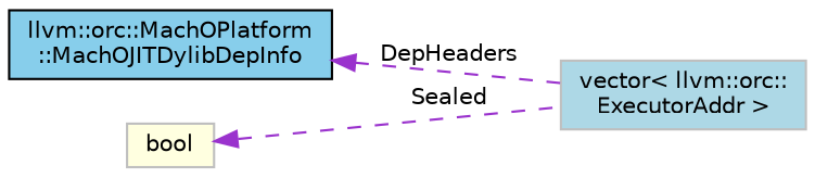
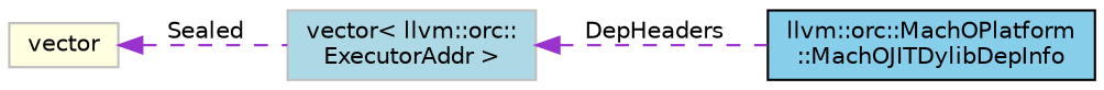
  digraph {
    rankdir=LR
    node [color=grey75 fontname=Helvetica fontsize=10 shape=record style=filled]
    edge [color=darkorchid3 dir=back fontname=Helvetica fontsize=10 labelfontname=Helvetica labelfontsize=10 style=dashed]
    n1 [color=black fillcolor=skyblue fontcolor=black height=0.2 label="llvm::orc::MachOPlatform\l::MachOJITDylibDepInfo" width=0.4]
    n2 [fillcolor=lightblue height=0.2 label="vector\< llvm::orc::\lExecutorAddr \>" width=0.4]
-   n3 [fillcolor=lightyellow height=0.2 label=bool width=0.4]
-   n1 -> n2 [label=" DepHeaders"]
+   n3 [fillcolor=lightyellow height=0.2 label=vector width=0.4]
+   n2 -> n1 [label=" DepHeaders"]
    n3 -> n2 [label=" Sealed"]
  }
